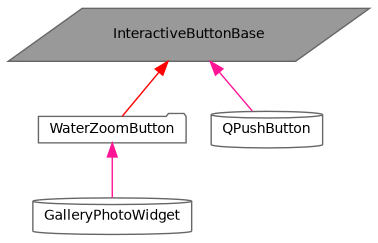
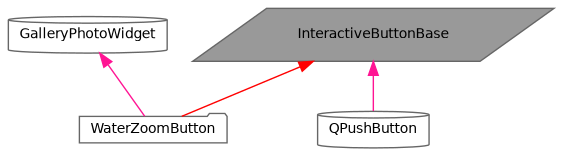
  digraph {
    node [color=gray40 fillcolor=white fontname=Helvetica fontsize=10 shape=cylinder style=filled]
    edge [color=deeppink dir=back fontname=Helvetica fontsize=10 labelfontname=Helvetica labelfontsize=10 style=solid]
    n1 [fillcolor=grey60 fontcolor=black height=0.2 label=InteractiveButtonBase shape=parallelogram width=0.4]
    n2 [height=0.2 label=WaterZoomButton shape=folder width=0.4]
    n3 [height=0.2 label=QPushButton width=0.4]
    n4 [height=0.2 label=GalleryPhotoWidget width=0.4]
    n1 -> n2 [color=red]
    n1 -> n3
-   n2 -> n4
+   n4 -> n2
  }
